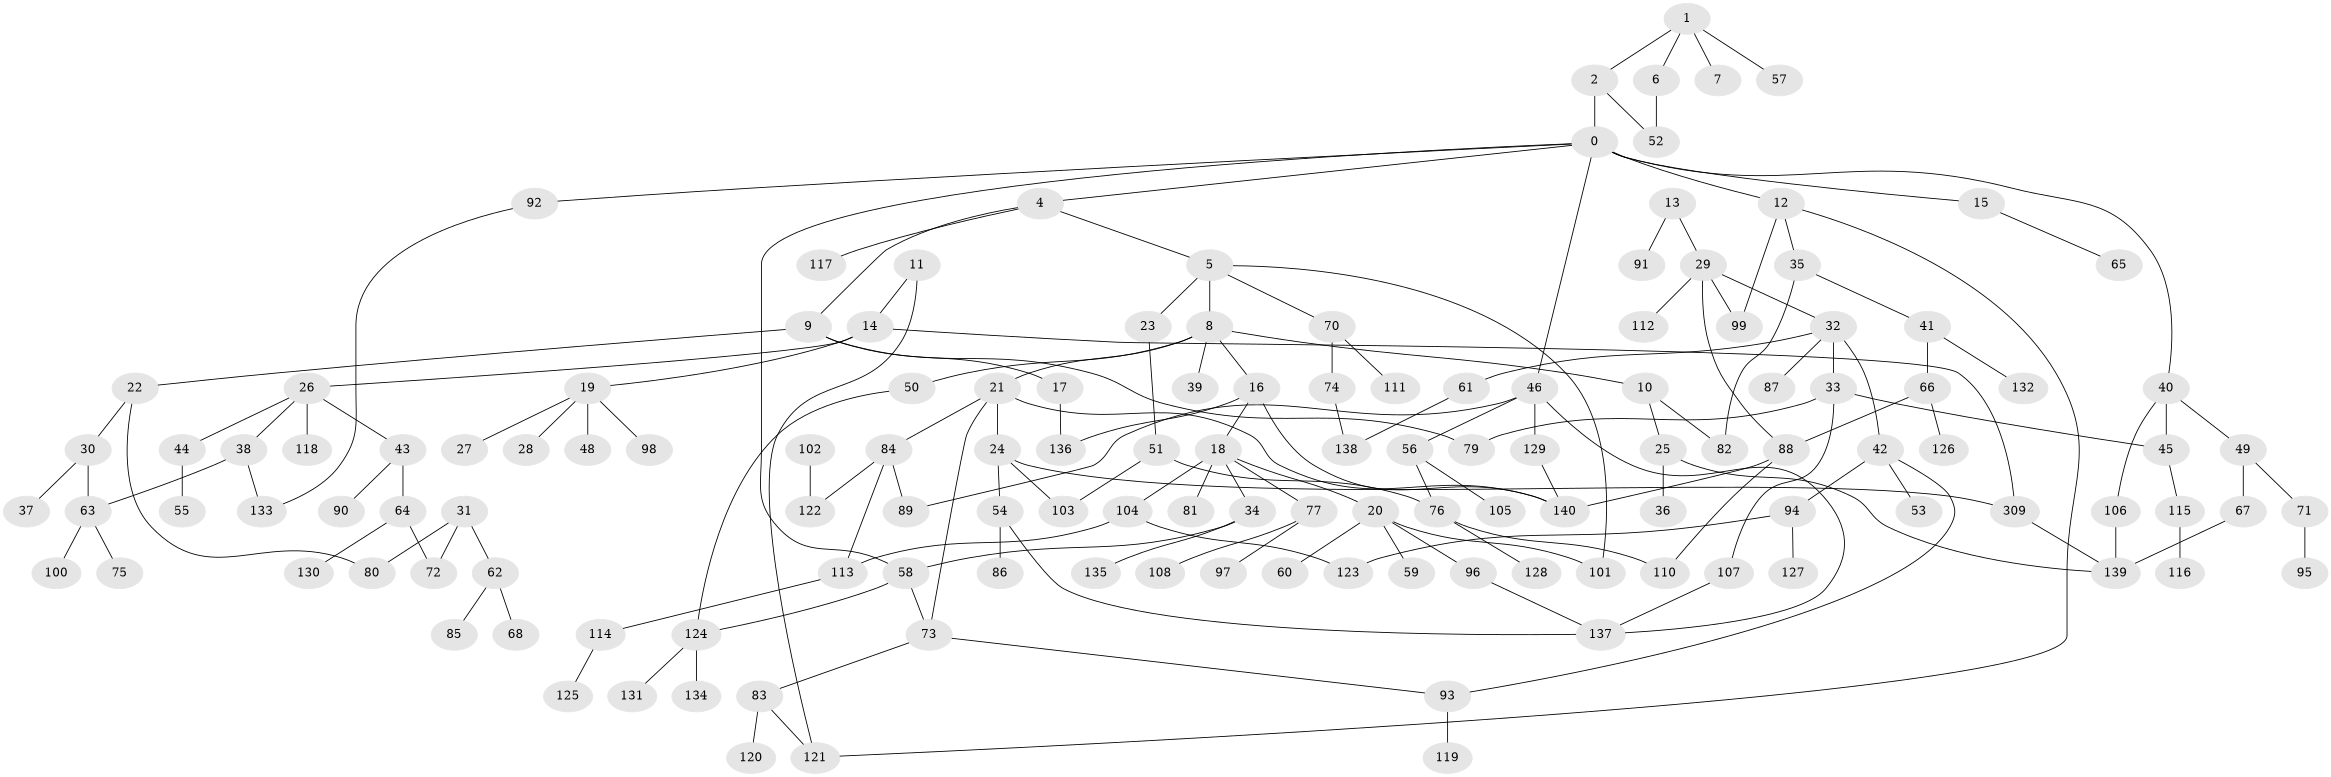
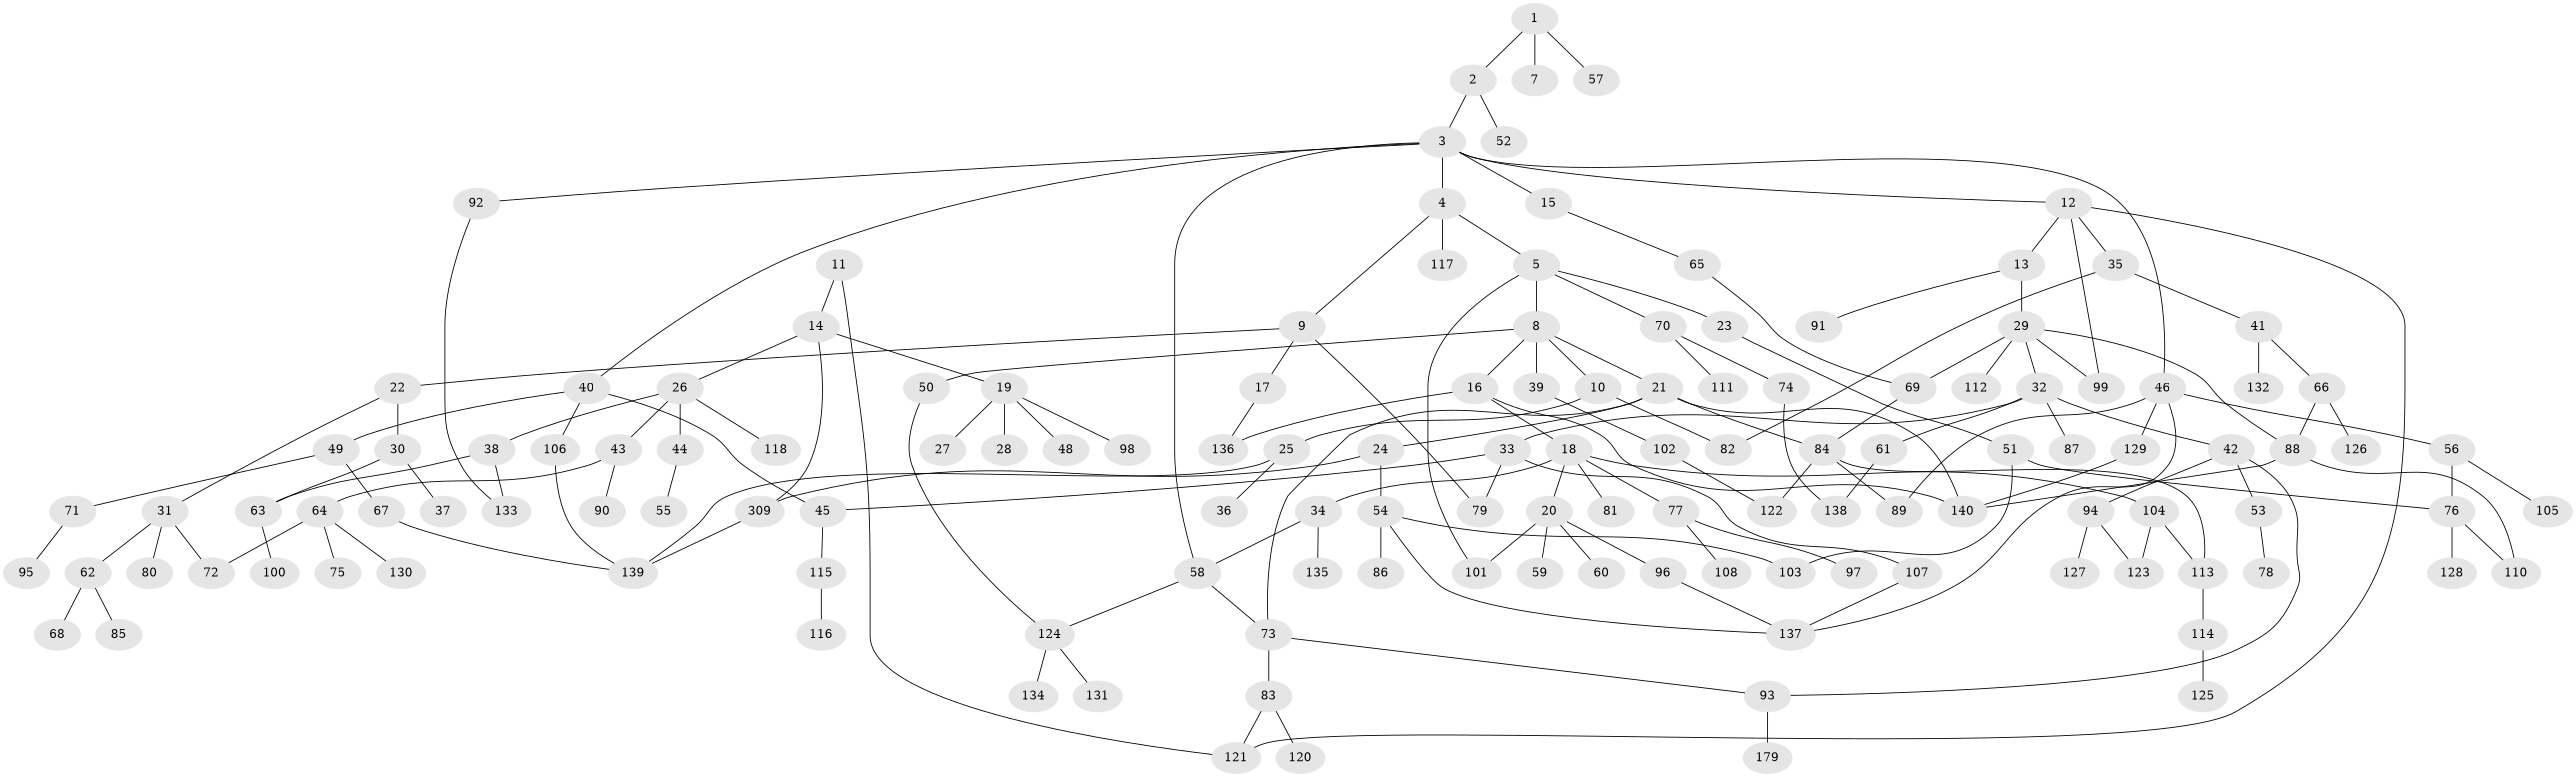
  graph {
    node [color=gray90 style=filled]
    1
    2
-   6
    7
    57
-   3 [label=0]
+   3
    52
    4
    12
    15
    40
    46
    58
    92
    5
    9
    117
    121
    13
    35
    99
    65
    45
    49
    106
    56
    89
    129
    137
    73
    124
    133
    8
    23
    70
    101
    17
    22
    79
    10
    16
    21
    39
    50
    51
    74
    111
    11
    14
    25
    82
    18
    136
    140
    24
    84
    102
    30
    31
    36
    139
    19
    26
    n64 [label=309]
    29
    91
    41
    32
+   69
    88
    112
    27
    28
    48
    98
    38
    43
    44
    118
    20
    34
    77
    81
    104
    59
    60
    96
    135
    97
    108
    113
    123
    54
    93
    83
    122
    37
    63
    62
    72
    80
    76
    103
    86
    64
    90
    55
    33
    42
    61
    87
    110
    100
    68
    85
    107
    53
    94
    138
    115
    66
    132
    67
    71
    126
-   119
+   78
+   119 [label=179]
    127
    75
    130
    116
    105
    95
    131
    134
    128
    120
    114
    125
    1 -- 2
-   1 -- 6
    1 -- 7
    1 -- 57
    2 -- 3
    2 -- 52
-   6 -- 52
    3 -- 4
    3 -- 12
    3 -- 15
    3 -- 40
    3 -- 46
    3 -- 58
    3 -- 92
    4 -- 5
    4 -- 9
    4 -- 117
    12 -- 121
+   12 -- 13
    12 -- 35
    12 -- 99
    15 -- 65
    40 -- 45
    40 -- 49
    40 -- 106
    46 -- 56
    46 -- 89
    46 -- 129
    46 -- 137
    58 -- 73
    58 -- 124
    92 -- 133
    5 -- 8
    5 -- 23
    5 -- 70
    5 -- 101
    9 -- 17
    9 -- 22
    9 -- 79
    13 -- 29
    13 -- 91
    35 -- 82
    35 -- 41
+   65 -- 69
    45 -- 115
    49 -- 67
    49 -- 71
    106 -- 139
    56 -- 76
    56 -- 105
    129 -- 140
    73 -- 93
    73 -- 83
    124 -- 131
    124 -- 134
    8 -- 10
    8 -- 16
    8 -- 21
    8 -- 39
    8 -- 50
    23 -- 51
    70 -- 74
    70 -- 111
    17 -- 136
    22 -- 30
-   22 -- 80
+   22 -- 31
    10 -- 25
    10 -- 82
    16 -- 18
    16 -- 136
    16 -- 140
    21 -- 73
    21 -- 140
    21 -- 24
    21 -- 84
+   39 -- 102
    50 -- 124
    51 -- 76
    51 -- 103
    74 -- 138
    11 -- 121
    11 -- 14
    14 -- 19
    14 -- 26
    14 -- n64
    25 -- 36
    25 -- 139
    18 -- 20
    18 -- 34
    18 -- 77
    18 -- 81
    18 -- 104
    24 -- n64
    24 -- 54
    84 -- 89
    84 -- 113
    84 -- 122
    102 -- 122
    30 -- 37
    30 -- 63
    31 -- 62
    31 -- 72
    31 -- 80
    19 -- 27
    19 -- 28
    19 -- 48
    19 -- 98
    26 -- 38
    26 -- 43
    26 -- 44
    26 -- 118
    n64 -- 139
    29 -- 99
    29 -- 32
+   29 -- 69
    29 -- 88
    29 -- 112
    41 -- 66
    41 -- 132
    32 -- 33
    32 -- 42
    32 -- 61
    32 -- 87
+   69 -- 84
    88 -- 140
    88 -- 110
    38 -- 133
    38 -- 63
    43 -- 64
    43 -- 90
    44 -- 55
    20 -- 101
    20 -- 59
    20 -- 60
    20 -- 96
    34 -- 58
    34 -- 135
    77 -- 97
    77 -- 108
    104 -- 113
    104 -- 123
    96 -- 137
    113 -- 114
    54 -- 137
-   24 -- 103
+   54 -- 103
    54 -- 86
    93 -- 119
    83 -- 121
    83 -- 120
    63 -- 100
    62 -- 68
    62 -- 85
    76 -- 110
    76 -- 128
    64 -- 72
-   63 -- 75
+   64 -- 75
    64 -- 130
    33 -- 45
    33 -- 79
    33 -- 107
    42 -- 93
    42 -- 53
    42 -- 94
    61 -- 138
    107 -- 137
+   53 -- 78
    94 -- 123
    94 -- 127
    115 -- 116
    66 -- 88
    66 -- 126
    67 -- 139
    71 -- 95
    114 -- 125
  }
